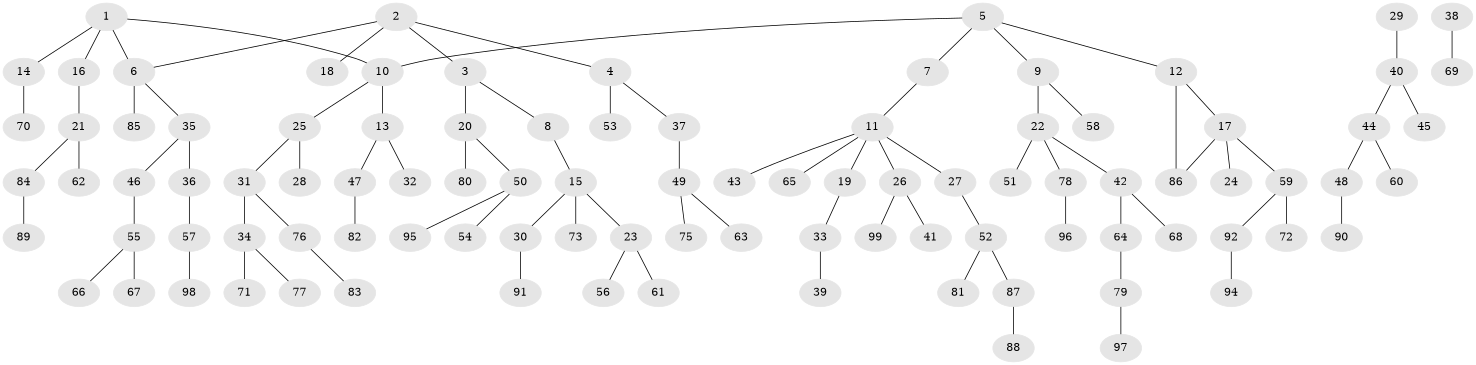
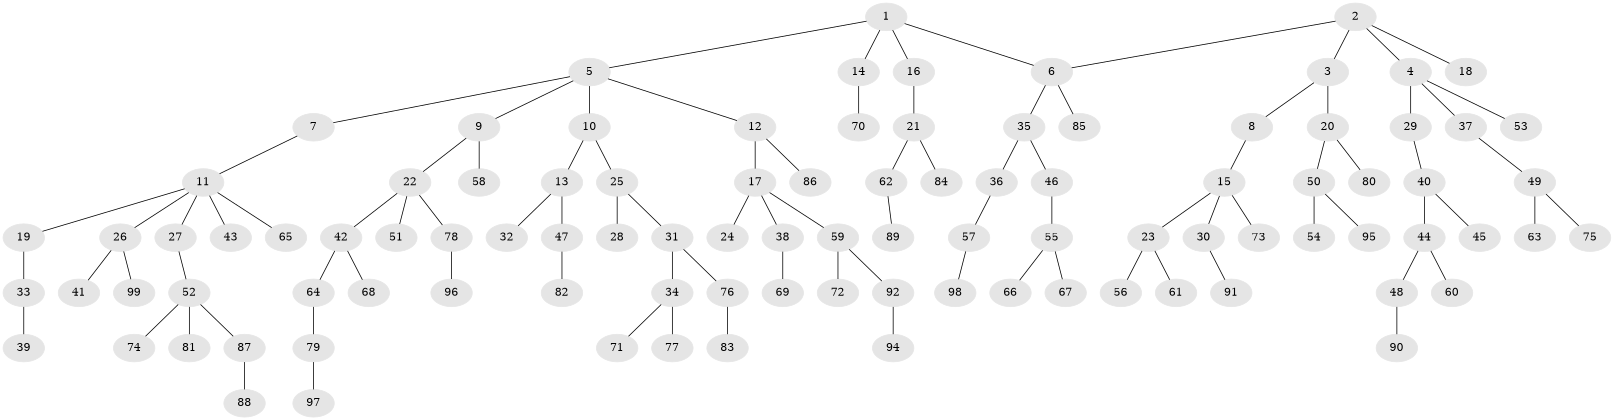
  graph {
    node [color=gray90 style=filled]
    1
    5
    14
    16
    6
    2
    3
    4
    18
    7
    9
    10
    12
    70
    21
    8
    20
    29
    37
    53
    35
    85
    15
    50
    80
    40
    49
    11
    22
    58
    13
    25
    17
    86
    36
    46
    19
    26
    27
    43
    65
    23
    30
    73
    42
    51
    78
    32
    47
    28
    31
    33
    41
    n54 [label=99]
    52
    24
    38
    59
    82
    56
    61
    91
    62
    84
    69
    72
    92
    39
    54
    95
    89
    64
    68
    96
    34
    76
+   74
    81
    87
    44
    45
    71
    77
    83
    57
    55
    98
    63
    75
    48
    60
    79
    90
    66
    67
    88
    94
    97
-   1 -- 10
+   1 -- 5
    1 -- 14
    1 -- 16
    1 -- 6
    5 -- 7
    5 -- 9
    5 -- 10
    5 -- 12
    14 -- 70
    16 -- 21
    6 -- 35
    6 -- 85
    2 -- 6
    2 -- 3
    2 -- 4
    2 -- 18
    3 -- 8
    3 -- 20
+   4 -- 29
    4 -- 37
    4 -- 53
    7 -- 11
    9 -- 22
    9 -- 58
    10 -- 13
    10 -- 25
    12 -- 17
    12 -- 86
    21 -- 62
    21 -- 84
    8 -- 15
    20 -- 50
    20 -- 80
    29 -- 40
    37 -- 49
    35 -- 36
    35 -- 46
    15 -- 23
    15 -- 30
    15 -- 73
    50 -- 54
    50 -- 95
    40 -- 44
    40 -- 45
    49 -- 63
    49 -- 75
    11 -- 19
    11 -- 26
    11 -- 27
    11 -- 43
    11 -- 65
    22 -- 42
    22 -- 51
    22 -- 78
    13 -- 32
    13 -- 47
    25 -- 28
    25 -- 31
    17 -- 24
-   17 -- 86
+   17 -- 38
    17 -- 59
    36 -- 57
    46 -- 55
    19 -- 33
    26 -- 41
    26 -- n54
    27 -- 52
    23 -- 56
    23 -- 61
    30 -- 91
    42 -- 64
    42 -- 68
    78 -- 96
    47 -- 82
    31 -- 34
    31 -- 76
    33 -- 39
+   52 -- 74
    52 -- 81
    52 -- 87
    38 -- 69
    59 -- 72
    59 -- 92
-   84 -- 89
+   62 -- 89
    92 -- 94
    64 -- 79
    34 -- 71
    34 -- 77
    76 -- 83
    87 -- 88
    44 -- 48
    44 -- 60
    57 -- 98
    55 -- 66
    55 -- 67
    48 -- 90
    79 -- 97
  }
